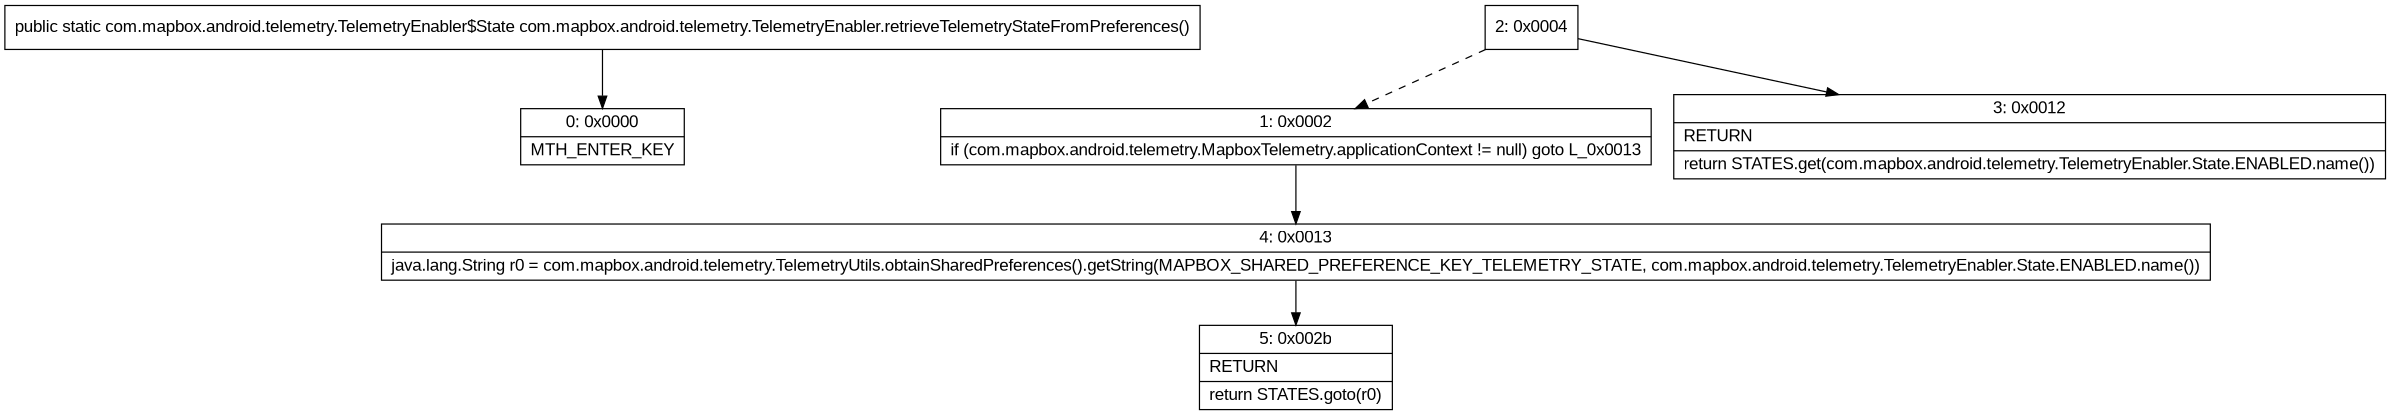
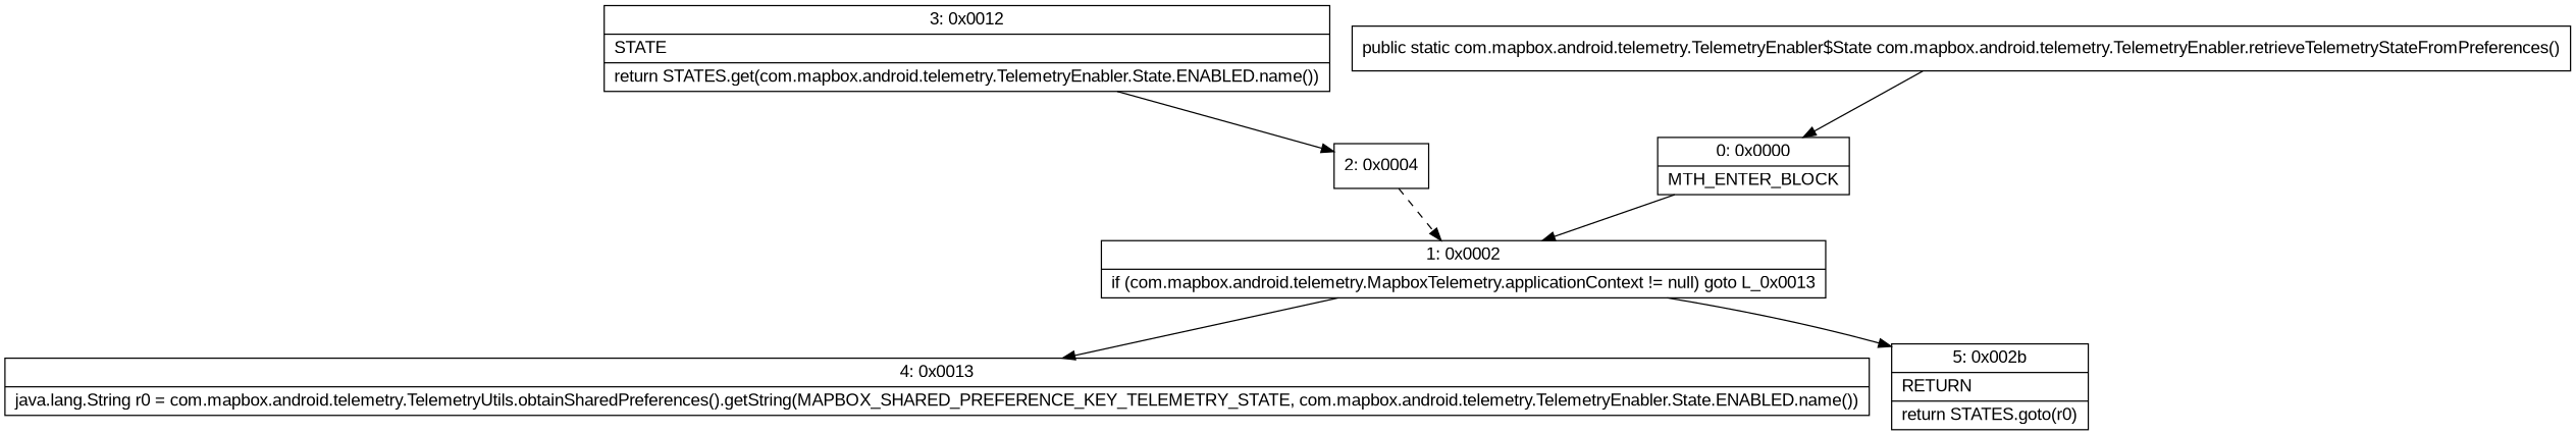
  digraph {
    fontname="Liberation Sans"
    node [fontname="Liberation Sans" shape=record]
    edge [fontname="Liberation Sans"]
-   n1 [label="{0\:\ 0x0000|MTH_ENTER_KEY\l}"]
+   n1 [label="{0\:\ 0x0000|MTH_ENTER_BLOCK\l}"]
    n2 [label="{1\:\ 0x0002|if (com.mapbox.android.telemetry.MapboxTelemetry.applicationContext != null) goto L_0x0013\l}"]
    n3 [label="{4\:\ 0x0013|java.lang.String r0 = com.mapbox.android.telemetry.TelemetryUtils.obtainSharedPreferences().getString(MAPBOX_SHARED_PREFERENCE_KEY_TELEMETRY_STATE, com.mapbox.android.telemetry.TelemetryEnabler.State.ENABLED.name())\l}"]
    n4 [label="{2\:\ 0x0004}"]
-   n5 [label="{3\:\ 0x0012|RETURN\l|return STATES.get(com.mapbox.android.telemetry.TelemetryEnabler.State.ENABLED.name())\l}"]
+   n5 [label="{3\:\ 0x0012|STATE\l|return STATES.get(com.mapbox.android.telemetry.TelemetryEnabler.State.ENABLED.name())\l}"]
    n6 [label="{5\:\ 0x002b|RETURN\l|return STATES.goto(r0)\l}"]
    n7 [label="{public static com.mapbox.android.telemetry.TelemetryEnabler$State com.mapbox.android.telemetry.TelemetryEnabler.retrieveTelemetryStateFromPreferences() }"]
+   n1 -> n2
    n2 -> n3
-   n3 -> n6
+   n2 -> n6
    n4 -> n2 [style=dashed]
-   n4 -> n5
+   n5 -> n4
    n7 -> n1
  }
